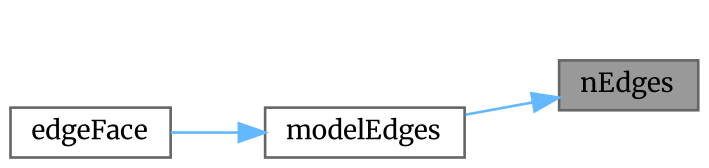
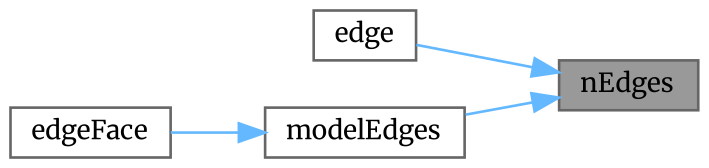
  digraph {
    fontname=Merriweather
    rankdir=RL
    node [color=grey40 fillcolor=white fontname=Merriweather fontsize=10 shape=box style=filled]
    edge [color=steelblue1 dir=back fontname=Merriweather fontsize=10 labelfontname=Helvetica labelfontsize=10 style=solid]
    n1 [color=gray40 fillcolor=grey60 fontcolor=black height=0.2 label=nEdges width=0.4]
+   n2 [height=0.2 label="edge" width=0.4]
    n3 [height=0.2 label=modelEdges width=0.4]
    n4 [height=0.2 label=edgeFace width=0.4]
+   n1 -> n2
    n1 -> n3
    n3 -> n4
  }
